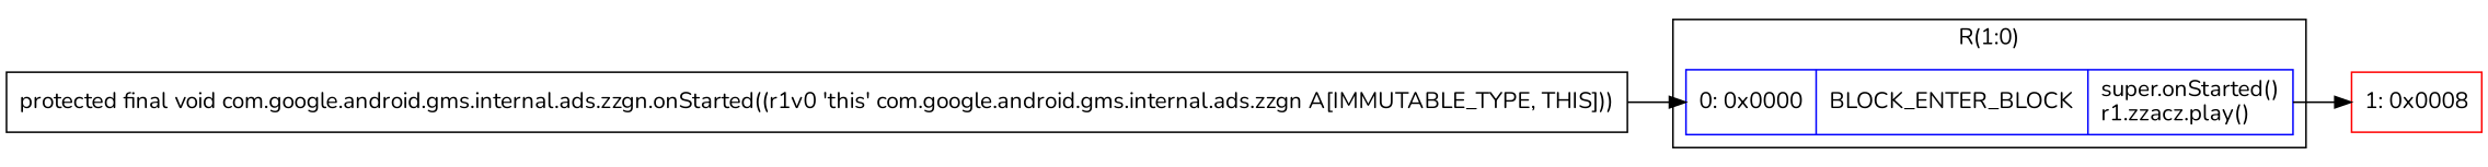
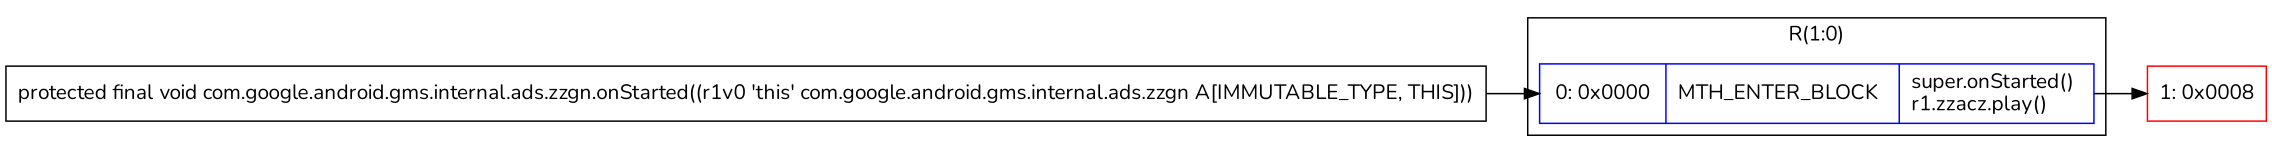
  digraph {
    rankdir=LR
    fontname=Nunito
    node [shape=record fontname=Nunito]
    edge [fontname=Nunito]
-   n1 [color=blue label="{0\:\ 0x0000|BLOCK_ENTER_BLOCK\l|super.onStarted()\lr1.zzacz.play()\l}"]
+   n1 [color=blue label="{0\:\ 0x0000|MTH_ENTER_BLOCK\l|super.onStarted()\lr1.zzacz.play()\l}"]
    n2 [color=red label="{1\:\ 0x0008}"]
    n3 [label="{protected final void com.google.android.gms.internal.ads.zzgn.onStarted((r1v0 'this' com.google.android.gms.internal.ads.zzgn A[IMMUTABLE_TYPE, THIS])) }"]
    subgraph cluster_1 {
      label="R(1:0)"
      n1
    }
    n1 -> n2
    n3 -> n1
  }
